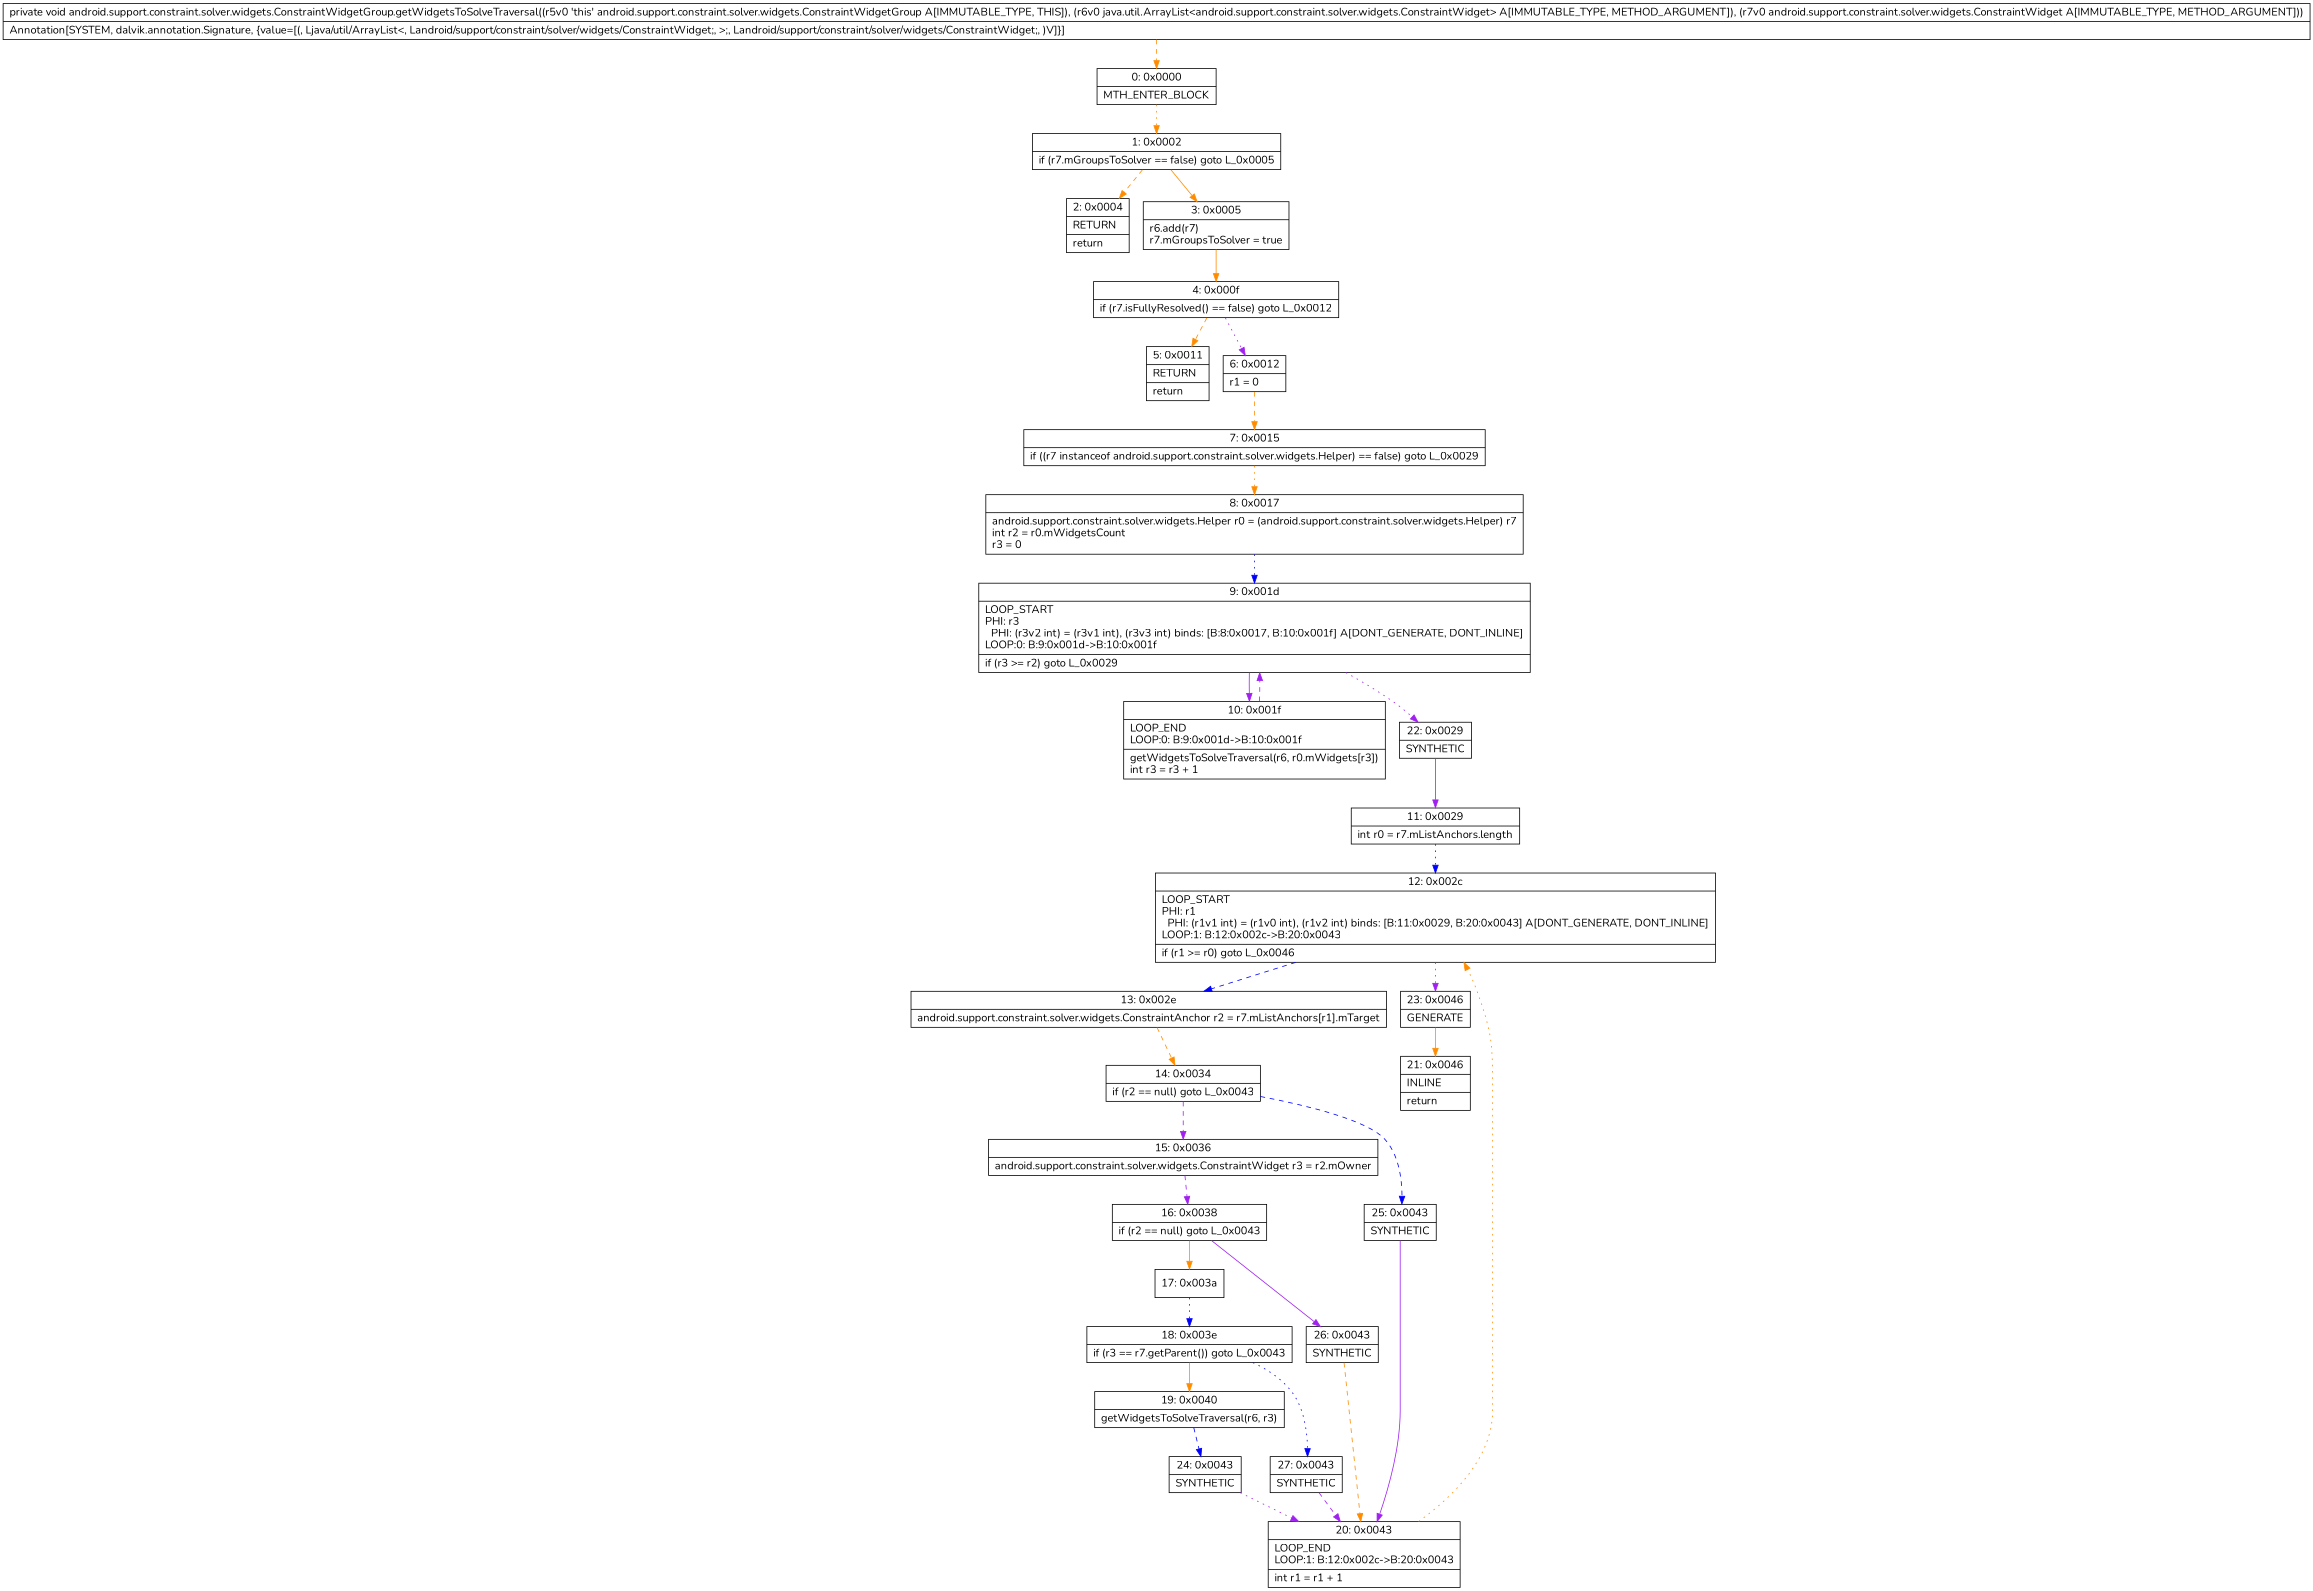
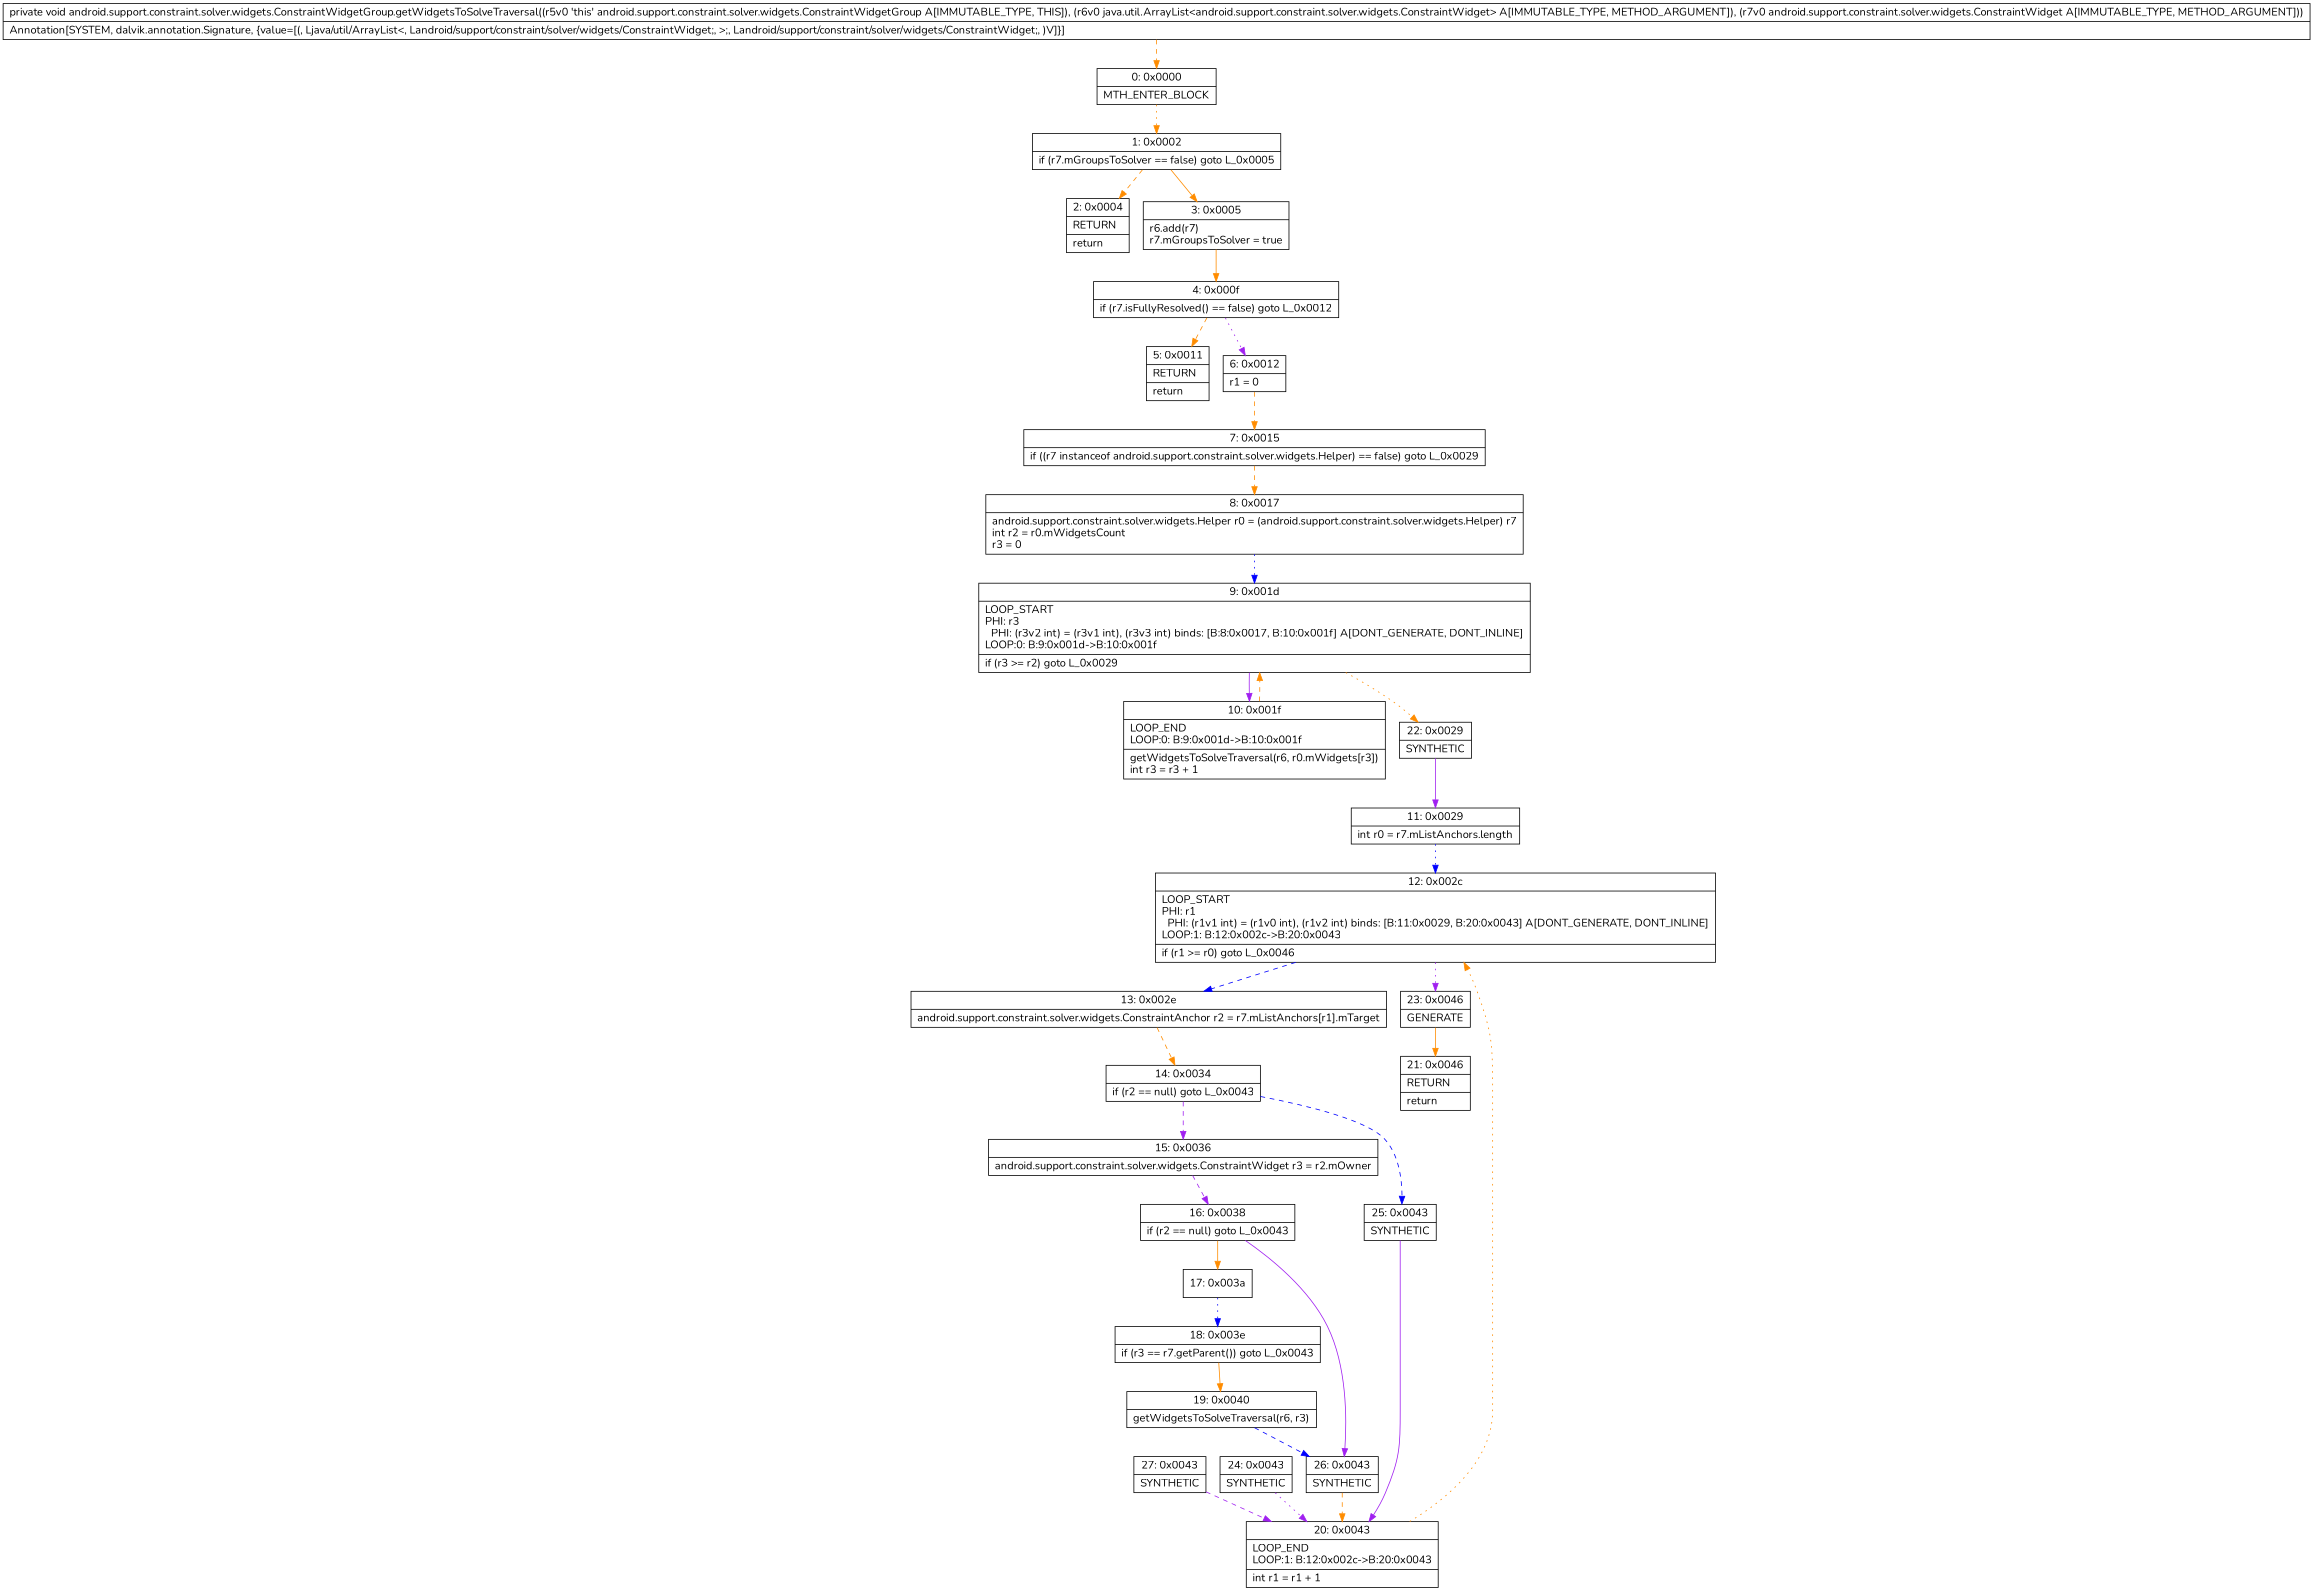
  digraph {
    fontname=Nunito
    node [fontname=Nunito shape=record]
    edge [color=darkorange fontname=Nunito style=dashed]
    n1 [label="{0\:\ 0x0000|MTH_ENTER_BLOCK\l}"]
    n2 [label="{1\:\ 0x0002|if (r7.mGroupsToSolver == false) goto L_0x0005\l}"]
    n3 [label="{2\:\ 0x0004|RETURN\l|return\l}"]
    n4 [label="{3\:\ 0x0005|r6.add(r7)\lr7.mGroupsToSolver = true\l}"]
    n5 [label="{4\:\ 0x000f|if (r7.isFullyResolved() == false) goto L_0x0012\l}"]
    n6 [label="{5\:\ 0x0011|RETURN\l|return\l}"]
    n7 [label="{6\:\ 0x0012|r1 = 0\l}"]
    n8 [label="{7\:\ 0x0015|if ((r7 instanceof android.support.constraint.solver.widgets.Helper) == false) goto L_0x0029\l}"]
    n9 [label="{8\:\ 0x0017|android.support.constraint.solver.widgets.Helper r0 = (android.support.constraint.solver.widgets.Helper) r7\lint r2 = r0.mWidgetsCount\lr3 = 0\l}"]
    n10 [label="{9\:\ 0x001d|LOOP_START\lPHI: r3 \l  PHI: (r3v2 int) = (r3v1 int), (r3v3 int) binds: [B:8:0x0017, B:10:0x001f] A[DONT_GENERATE, DONT_INLINE]\lLOOP:0: B:9:0x001d\-\>B:10:0x001f\l|if (r3 \>= r2) goto L_0x0029\l}"]
    n11 [label="{11\:\ 0x0029|int r0 = r7.mListAnchors.length\l}"]
    n12 [label="{12\:\ 0x002c|LOOP_START\lPHI: r1 \l  PHI: (r1v1 int) = (r1v0 int), (r1v2 int) binds: [B:11:0x0029, B:20:0x0043] A[DONT_GENERATE, DONT_INLINE]\lLOOP:1: B:12:0x002c\-\>B:20:0x0043\l|if (r1 \>= r0) goto L_0x0046\l}"]
    n13 [label="{10\:\ 0x001f|LOOP_END\lLOOP:0: B:9:0x001d\-\>B:10:0x001f\l|getWidgetsToSolveTraversal(r6, r0.mWidgets[r3])\lint r3 = r3 + 1\l}"]
    n14 [label="{22\:\ 0x0029|SYNTHETIC\l}"]
    n15 [label="{13\:\ 0x002e|android.support.constraint.solver.widgets.ConstraintAnchor r2 = r7.mListAnchors[r1].mTarget\l}"]
    n16 [label="{23\:\ 0x0046|GENERATE\l}"]
    n17 [label="{14\:\ 0x0034|if (r2 == null) goto L_0x0043\l}"]
-   n18 [label="{21\:\ 0x0046|INLINE\l|return\l}"]
+   n18 [label="{21\:\ 0x0046|RETURN\l|return\l}"]
    n19 [label="{15\:\ 0x0036|android.support.constraint.solver.widgets.ConstraintWidget r3 = r2.mOwner\l}"]
    n20 [label="{25\:\ 0x0043|SYNTHETIC\l}"]
    n21 [label="{16\:\ 0x0038|if (r2 == null) goto L_0x0043\l}"]
    n22 [label="{20\:\ 0x0043|LOOP_END\lLOOP:1: B:12:0x002c\-\>B:20:0x0043\l|int r1 = r1 + 1\l}"]
    n23 [label="{17\:\ 0x003a}"]
    n24 [label="{26\:\ 0x0043|SYNTHETIC\l}"]
    n25 [label="{18\:\ 0x003e|if (r3 == r7.getParent()) goto L_0x0043\l}"]
    n26 [label="{19\:\ 0x0040|getWidgetsToSolveTraversal(r6, r3)\l}"]
    n27 [label="{27\:\ 0x0043|SYNTHETIC\l}"]
    n28 [label="{24\:\ 0x0043|SYNTHETIC\l}"]
    n29 [label="{private void android.support.constraint.solver.widgets.ConstraintWidgetGroup.getWidgetsToSolveTraversal((r5v0 'this' android.support.constraint.solver.widgets.ConstraintWidgetGroup A[IMMUTABLE_TYPE, THIS]), (r6v0 java.util.ArrayList\<android.support.constraint.solver.widgets.ConstraintWidget\> A[IMMUTABLE_TYPE, METHOD_ARGUMENT]), (r7v0 android.support.constraint.solver.widgets.ConstraintWidget A[IMMUTABLE_TYPE, METHOD_ARGUMENT]))  | Annotation[SYSTEM, dalvik.annotation.Signature, \{value=[(, Ljava\/util\/ArrayList\<, Landroid\/support\/constraint\/solver\/widgets\/ConstraintWidget;, \>;, Landroid\/support\/constraint\/solver\/widgets\/ConstraintWidget;, )V]\}]\l}"]
    n1 -> n2 [style=dotted]
    n2 -> n3
    n2 -> n4 [style=solid]
    n4 -> n5 [style=solid]
    n5 -> n6
    n5 -> n7 [color=purple style=dotted]
    n7 -> n8
-   n8 -> n9 [style=dotted]
+   n8 -> n9
    n9 -> n10 [color=blue style=dotted]
    n10 -> n13 [color=purple style=solid]
-   n10 -> n14 [color=purple style=dotted]
+   n10 -> n14 [style=dotted]
    n11 -> n12 [color=blue style=dotted]
    n12 -> n15 [color=blue]
    n12 -> n16 [color=purple style=dotted]
-   n13 -> n10 [color=purple]
+   n13 -> n10
    n14 -> n11 [color=purple style=solid]
    n15 -> n17
    n16 -> n18 [style=solid]
    n17 -> n19 [color=purple]
    n17 -> n20 [color=blue]
    n19 -> n21 [color=purple]
    n20 -> n22 [color=purple style=solid]
    n21 -> n23 [style=solid]
    n21 -> n24 [color=purple style=solid]
    n22 -> n12 [style=dotted]
    n23 -> n25 [color=blue style=dotted]
    n24 -> n22
    n25 -> n26 [style=solid]
-   n25 -> n27 [color=blue style=dotted]
-   n26 -> n28 [color=blue]
+   n26 -> n24 [color=blue]
    n27 -> n22 [color=purple]
    n28 -> n22 [color=purple style=dotted]
    n29 -> n1
  }
